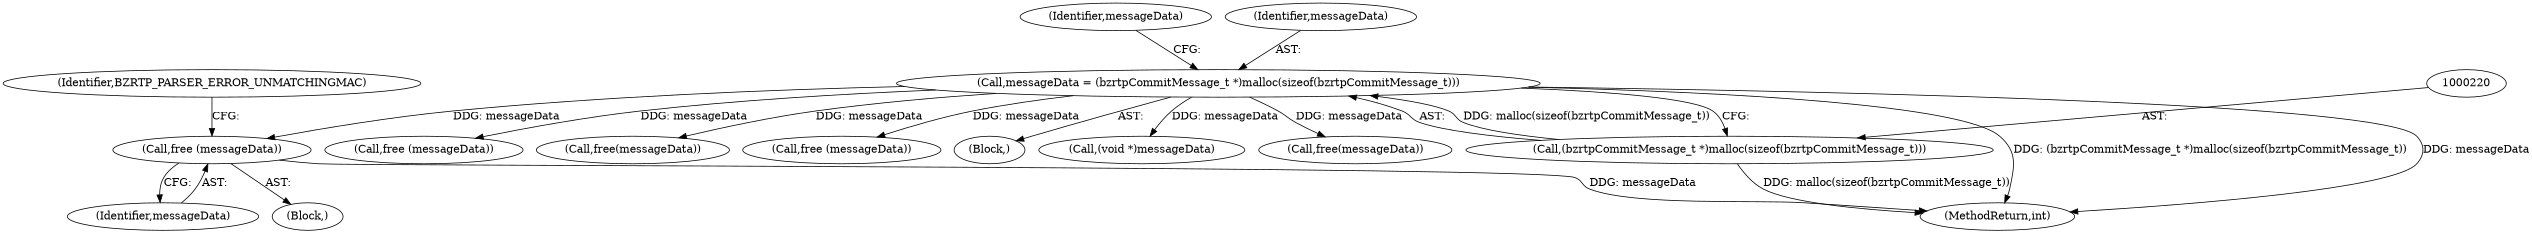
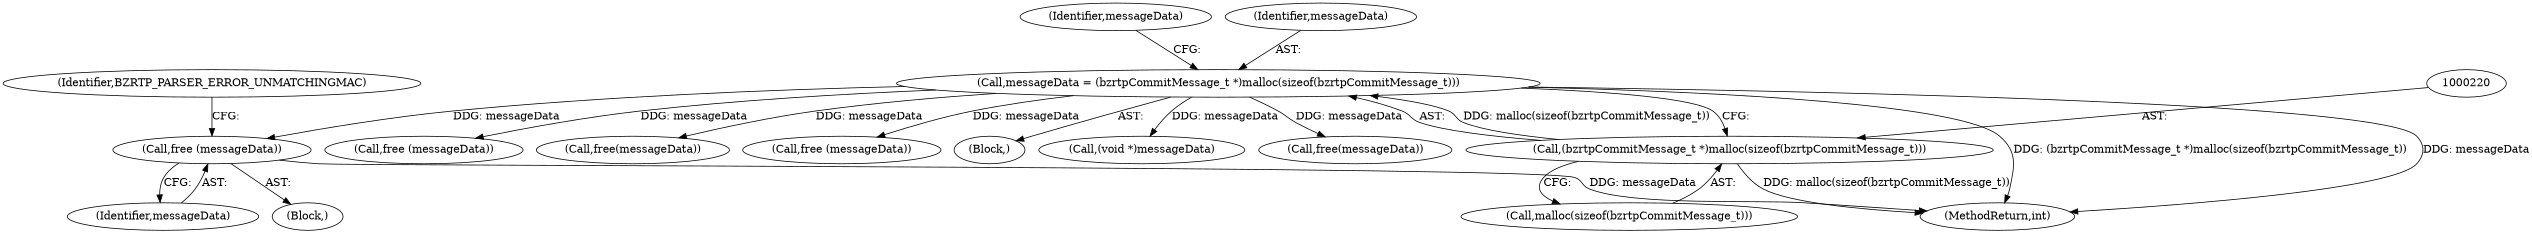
  digraph {
    n1 [label="(Call,free (messageData))"]
    n2 [label="(Identifier,messageData)"]
    n3 [label="(MethodReturn,int)"]
    n4 [label="(Block,)"]
    n5 [label="(Call,messageData = (bzrtpCommitMessage_t *)malloc(sizeof(bzrtpCommitMessage_t)))"]
    n6 [label="(Call,(bzrtpCommitMessage_t *)malloc(sizeof(bzrtpCommitMessage_t)))"]
    n7 [label="(Call,free (messageData))"]
    n8 [label="(Call,free(messageData))"]
    n9 [label="(Call,free (messageData))"]
    n10 [label="(Block,)"]
    n11 [label="(Call,(void *)messageData)"]
    n12 [label="(Call,free(messageData))"]
+   n13 [label="(Call,malloc(sizeof(bzrtpCommitMessage_t)))"]
    n14 [label="(Identifier,messageData)"]
    n15 [label="(Identifier,BZRTP_PARSER_ERROR_UNMATCHINGMAC)"]
    n16 [label="(Identifier,messageData)"]
    n17 [label=1000220]
    n1 -> n2 [label="CFG: "]
    n1 -> n3 [label="DDG: messageData"]
    n1 -> n4 [label="AST: "]
    n2 -> n1 [label="AST: "]
    n5 -> n1 [label="DDG: messageData"]
    n5 -> n3 [label="DDG: messageData"]
    n5 -> n3 [label="DDG: (bzrtpCommitMessage_t *)malloc(sizeof(bzrtpCommitMessage_t))"]
    n5 -> n6 [label="CFG: "]
    n5 -> n7 [label="DDG: messageData"]
    n5 -> n8 [label="DDG: messageData"]
    n5 -> n9 [label="DDG: messageData"]
    n5 -> n10 [label="AST: "]
    n5 -> n11 [label="DDG: messageData"]
    n5 -> n12 [label="DDG: messageData"]
    n6 -> n3 [label="DDG: malloc(sizeof(bzrtpCommitMessage_t))"]
    n6 -> n5 [label="AST: "]
    n6 -> n5 [label="DDG: malloc(sizeof(bzrtpCommitMessage_t))"]
+   n6 -> n13 [label="CFG: "]
+   n13 -> n6 [label="AST: "]
    n14 -> n5 [label="CFG: "]
    n15 -> n1 [label="CFG: "]
    n16 -> n5 [label="AST: "]
    n17 -> n6 [label="AST: "]
  }
